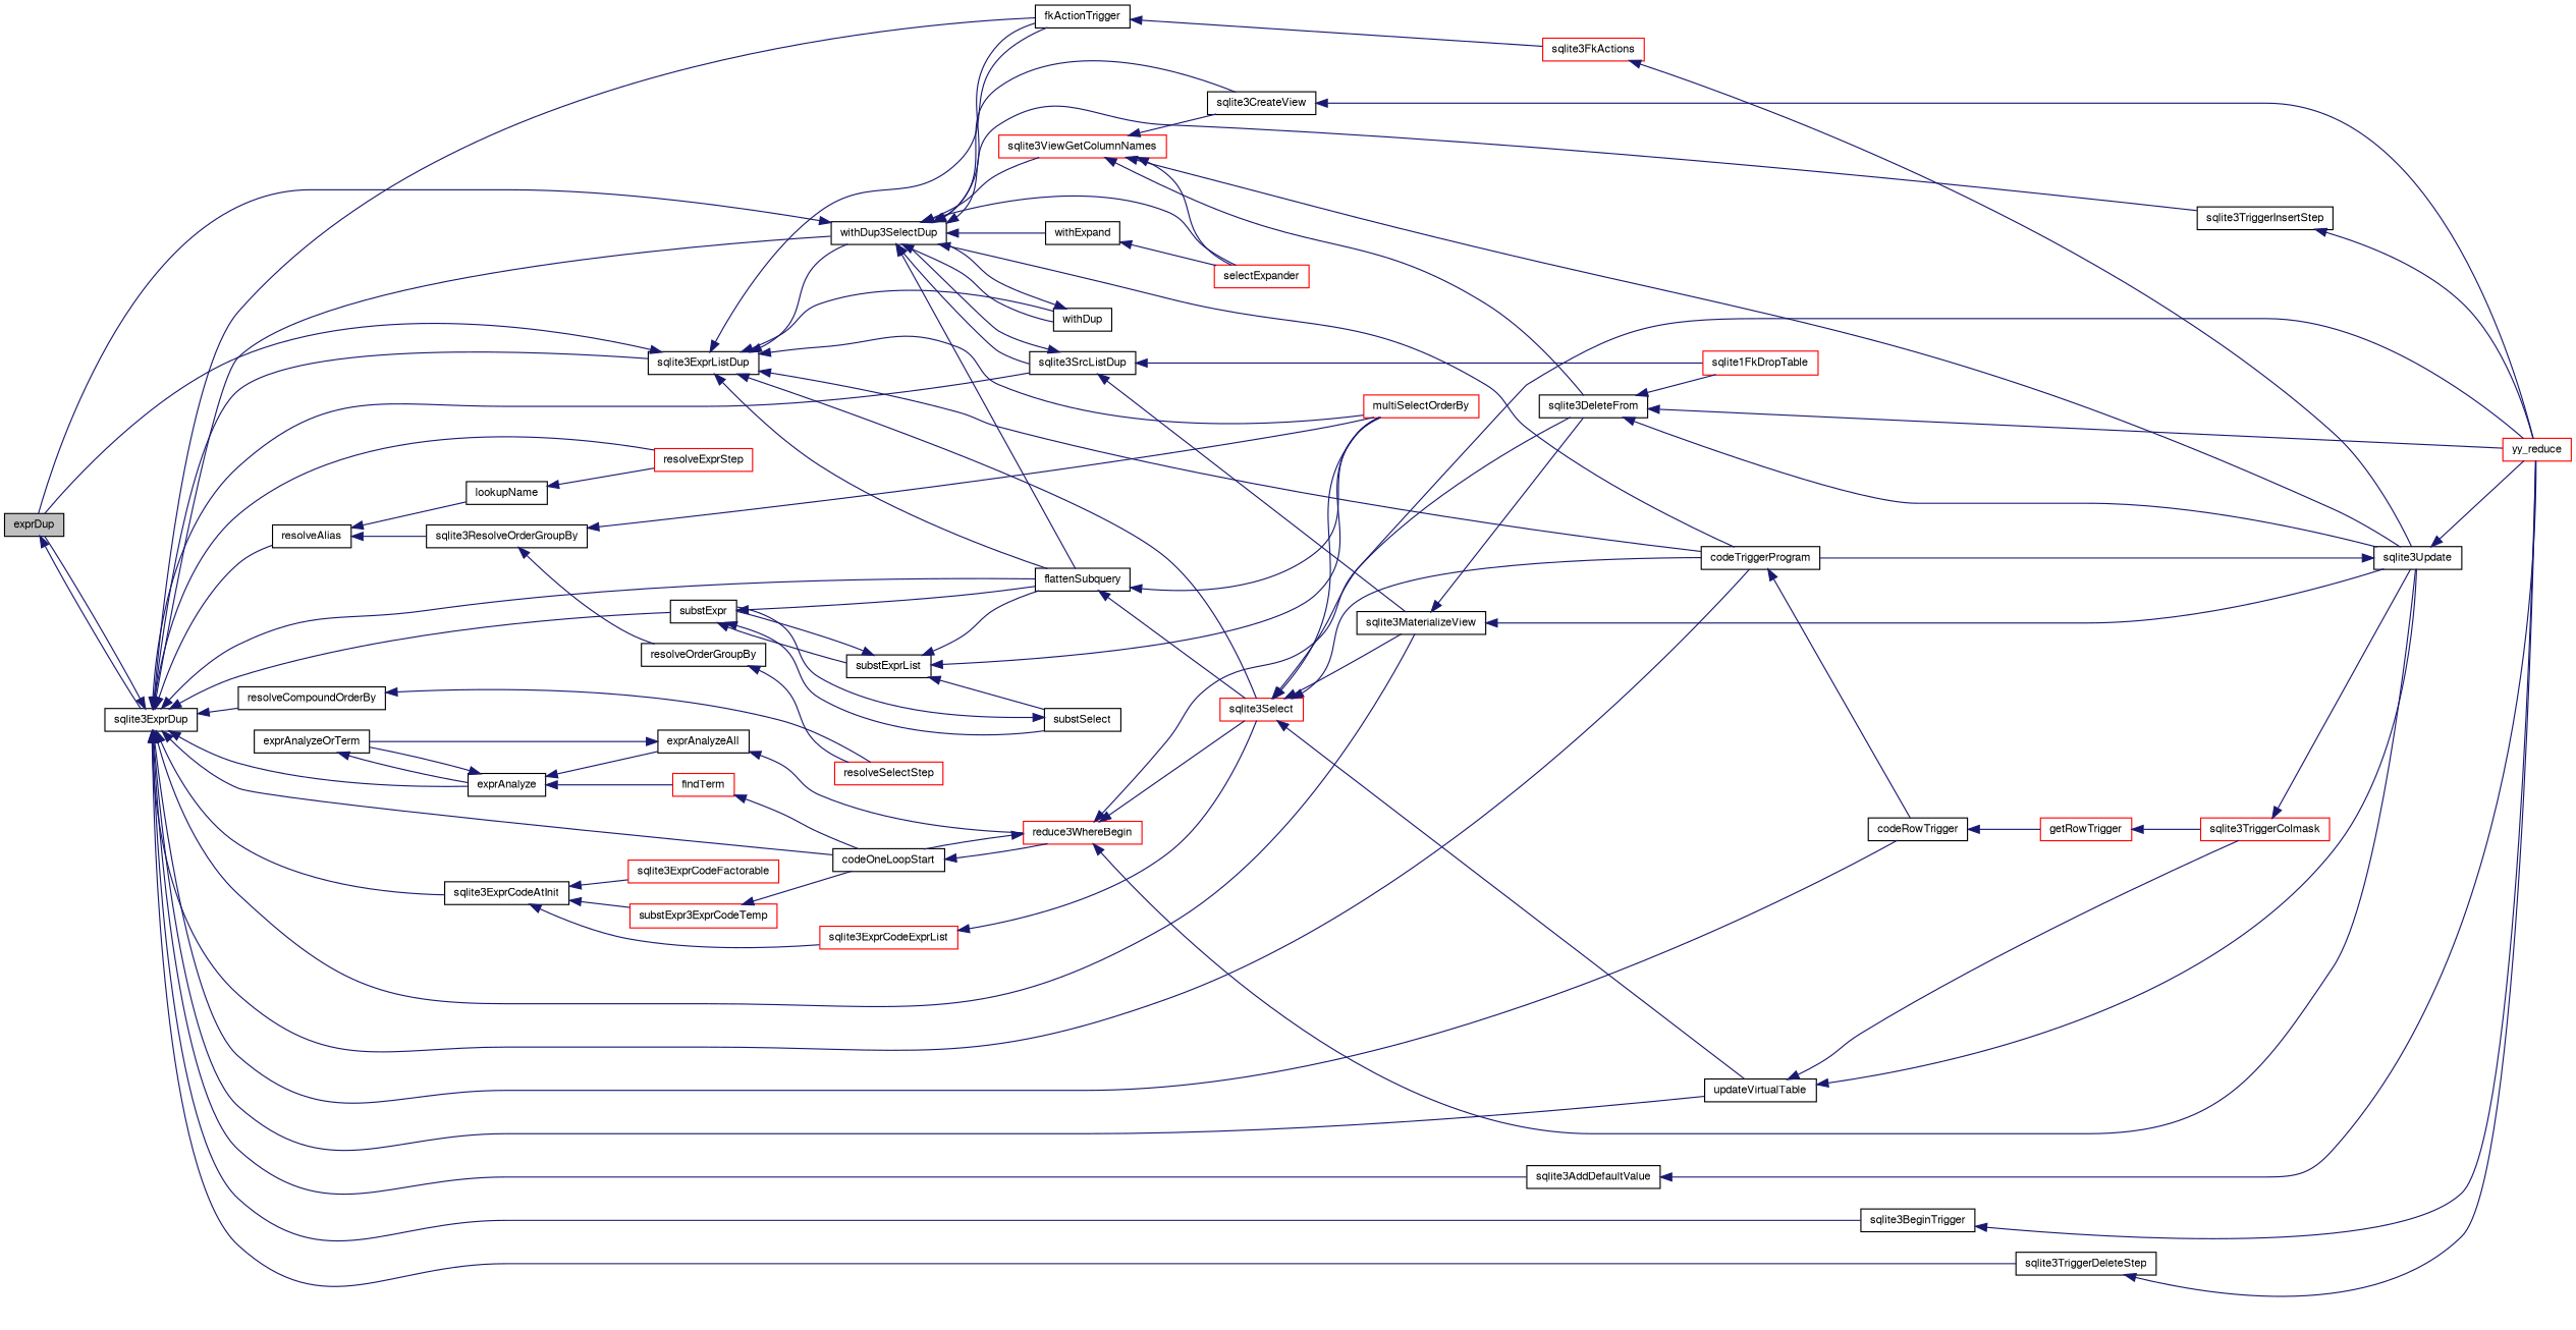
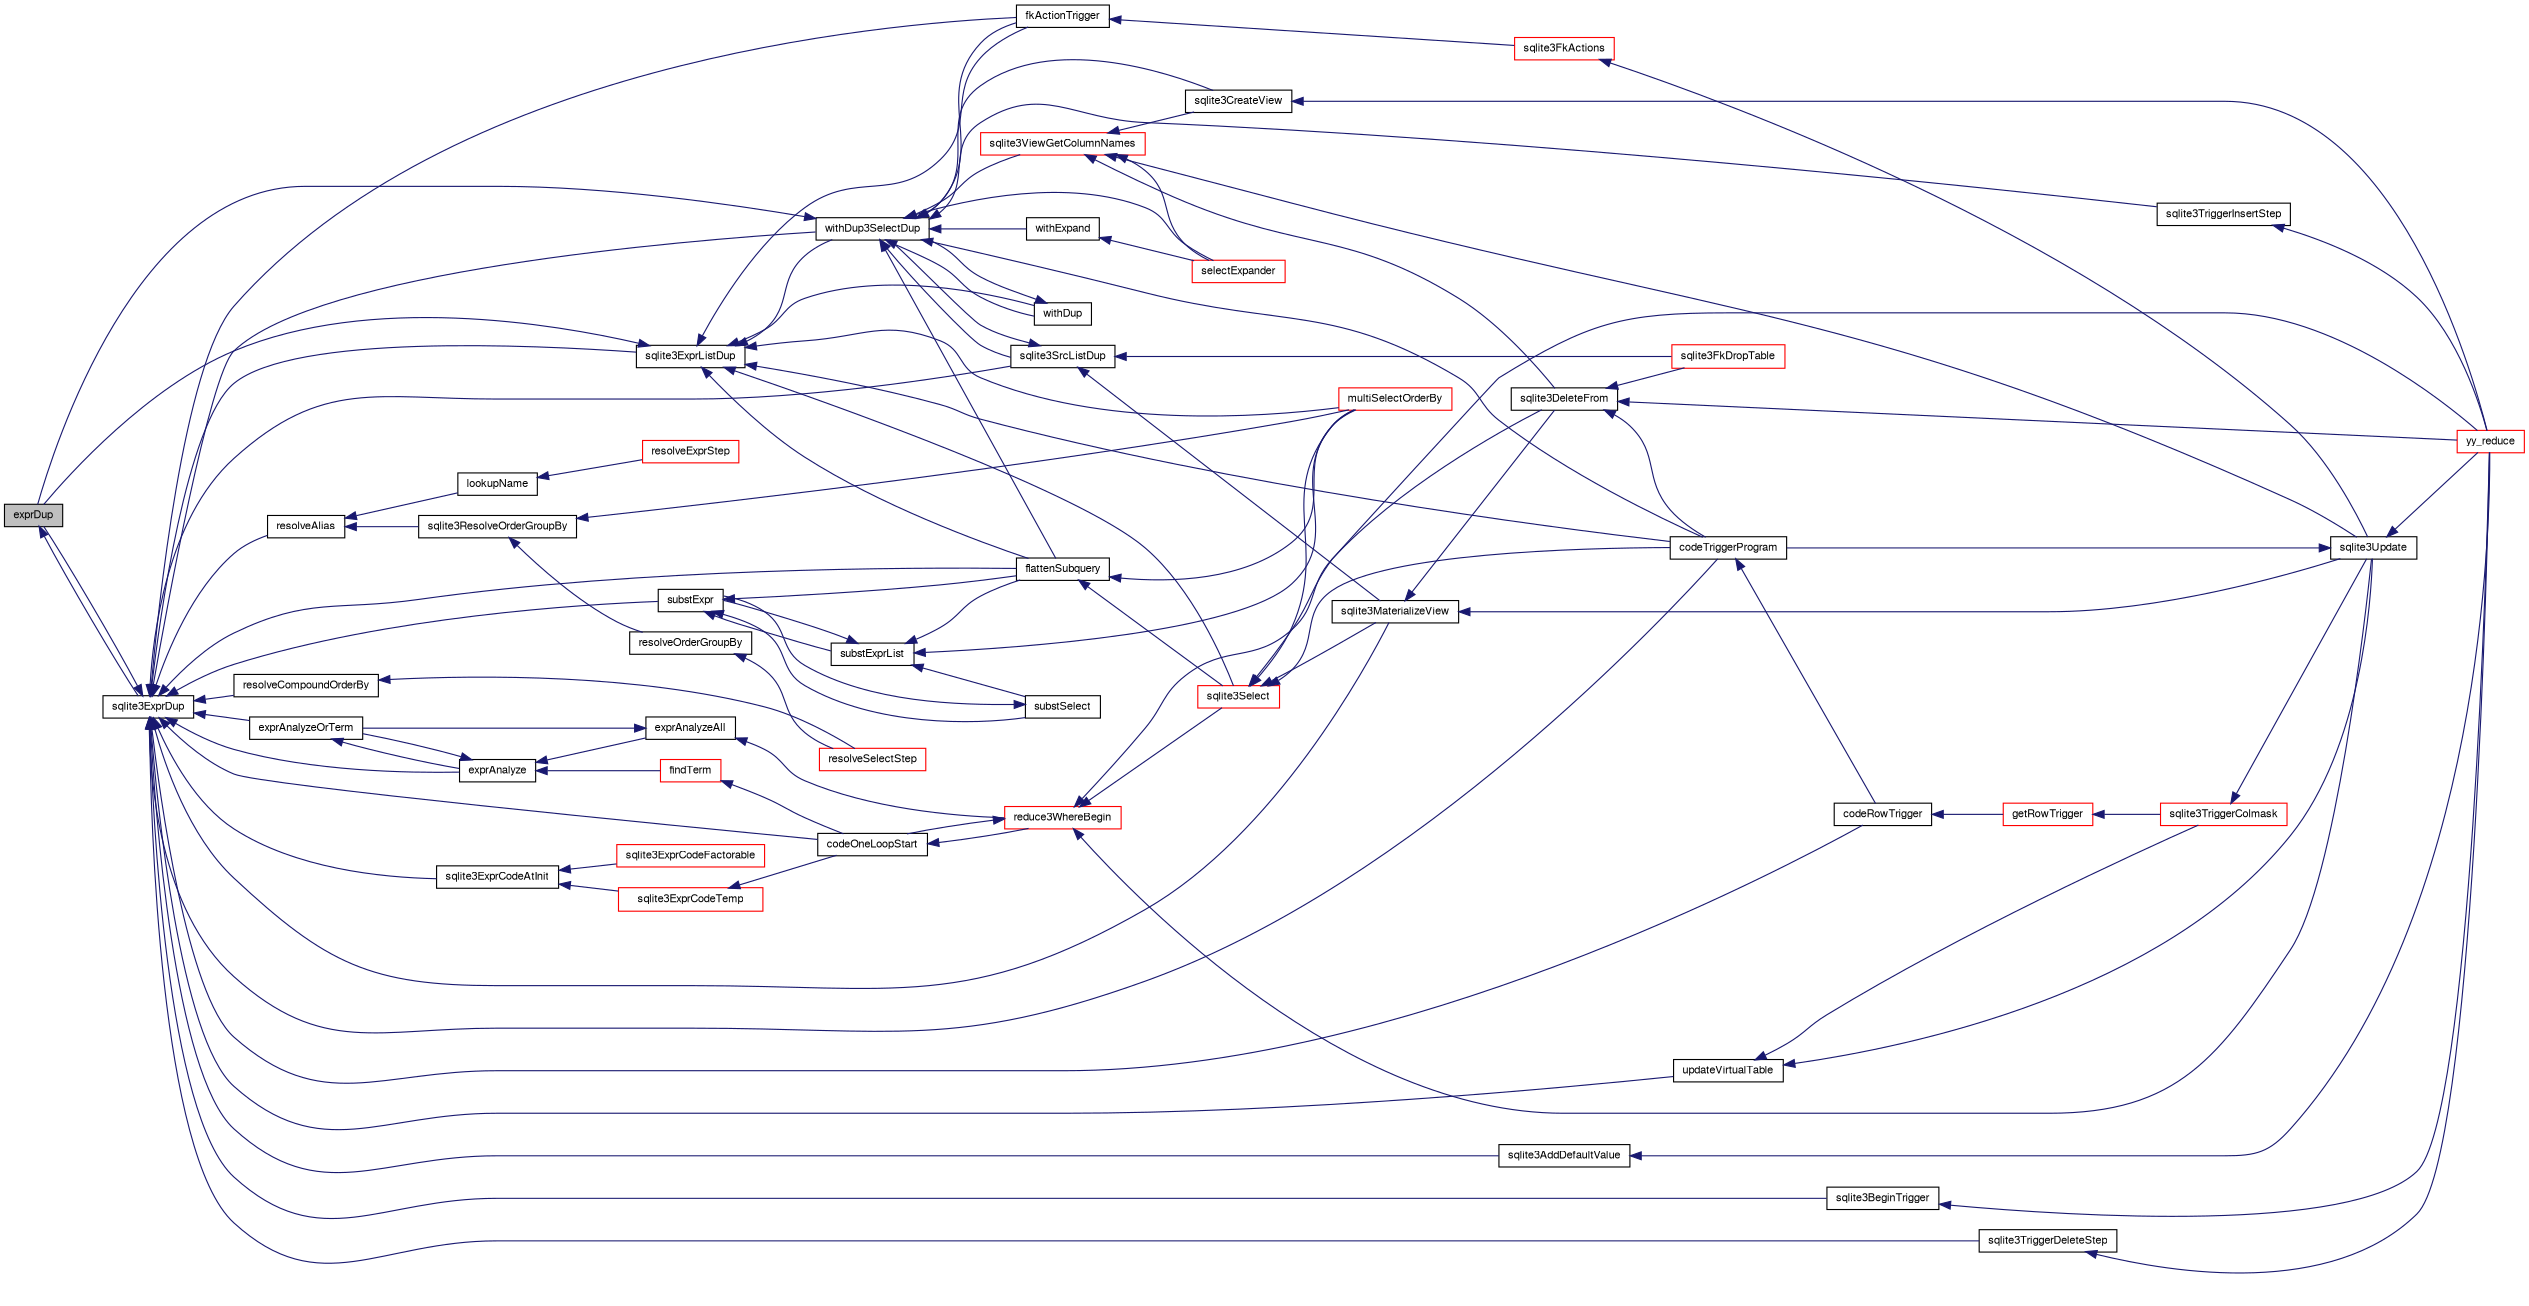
  digraph {
    rankdir=LR
    node [color=black fillcolor=white fontname=FreeSans fontsize=10 shape=record style=filled]
    edge [color=midnightblue dir=back fontname=FreeSans fontsize=10 labelfontname=FreeSans labelfontsize=10 style=solid]
    n1 [fillcolor=grey75 fontcolor=black height=0.2 label=exprDup width=0.4]
    n2 [height=0.2 label=sqlite3ExprDup width=0.4]
    n3 [height=0.2 label=resolveAlias width=0.4]
    n4 [height=0.2 label=resolveCompoundOrderBy width=0.4]
    n5 [height=0.2 label=sqlite3ExprListDup width=0.4]
    n6 [height=0.2 label=withDup3SelectDup width=0.4]
    n7 [height=0.2 label=sqlite3SrcListDup width=0.4]
    n8 [height=0.2 label=sqlite3MaterializeView width=0.4]
    n9 [height=0.2 label=codeTriggerProgram width=0.4]
    n10 [height=0.2 label=codeRowTrigger width=0.4]
    n11 [height=0.2 label=fkActionTrigger width=0.4]
    n12 [height=0.2 label=flattenSubquery width=0.4]
    n13 [height=0.2 label=updateVirtualTable width=0.4]
    n14 [height=0.2 label=sqlite3ExprCodeAtInit width=0.4]
    n15 [height=0.2 label=codeOneLoopStart width=0.4]
    n16 [height=0.2 label=sqlite3AddDefaultValue width=0.4]
    n17 [height=0.2 label=substExpr width=0.4]
    n18 [height=0.2 label=sqlite3BeginTrigger width=0.4]
    n19 [height=0.2 label=sqlite3TriggerDeleteStep width=0.4]
    n20 [height=0.2 label=exprAnalyzeOrTerm width=0.4]
    n21 [height=0.2 label=exprAnalyze width=0.4]
    n22 [height=0.2 label=lookupName width=0.4]
    n23 [height=0.2 label=sqlite3ResolveOrderGroupBy width=0.4]
    n24 [color=red height=0.2 label=resolveSelectStep width=0.4]
    n25 [color=red height=0.2 label=multiSelectOrderBy width=0.4]
    n26 [height=0.2 label=withDup width=0.4]
    n27 [color=red height=0.2 label=sqlite3Select width=0.4]
    n28 [height=0.2 label=sqlite3CreateView width=0.4]
    n29 [color=red height=0.2 label=sqlite3ViewGetColumnNames width=0.4]
    n30 [color=red height=0.2 label=selectExpander width=0.4]
    n31 [height=0.2 label=withExpand width=0.4]
    n32 [height=0.2 label=sqlite3TriggerInsertStep width=0.4]
-   n33 [color=red height=0.2 label=sqlite1FkDropTable width=0.4]
+   n33 [color=red height=0.2 label=sqlite3FkDropTable width=0.4]
    n34 [height=0.2 label=sqlite3DeleteFrom width=0.4]
    n35 [height=0.2 label=sqlite3Update width=0.4]
    n36 [color=red height=0.2 label=getRowTrigger width=0.4]
    n37 [color=red height=0.2 label=sqlite3FkActions width=0.4]
    n38 [color=red height=0.2 label=sqlite3TriggerColmask width=0.4]
-   n39 [color=red height=0.2 label=substExpr3ExprCodeTemp width=0.4]
+   n39 [color=red height=0.2 label=sqlite3ExprCodeTemp width=0.4]
    n40 [color=red height=0.2 label=sqlite3ExprCodeFactorable width=0.4]
-   n41 [color=red height=0.2 label=sqlite3ExprCodeExprList width=0.4]
    n42 [color=red height=0.2 label=reduce3WhereBegin width=0.4]
    n43 [color=red height=0.2 label=yy_reduce width=0.4]
    n44 [height=0.2 label=substExprList width=0.4]
    n45 [height=0.2 label=substSelect width=0.4]
    n46 [color=red height=0.2 label=findTerm width=0.4]
    n47 [height=0.2 label=exprAnalyzeAll width=0.4]
    n48 [color=red height=0.2 label=resolveExprStep width=0.4]
    n49 [height=0.2 label=resolveOrderGroupBy width=0.4]
    n1 -> n2
    n2 -> n1
    n2 -> n3
    n2 -> n4
    n2 -> n5
    n2 -> n6
    n2 -> n7
    n2 -> n8
    n2 -> n9
    n2 -> n10
    n2 -> n11
    n2 -> n12
    n2 -> n13
    n2 -> n14
    n2 -> n15
    n2 -> n16
    n2 -> n17
    n2 -> n18
    n2 -> n19
-   n2 -> n48
+   n2 -> n20
    n2 -> n21
    n3 -> n22
    n3 -> n23
    n4 -> n24
    n5 -> n1
    n5 -> n6
    n5 -> n9
    n5 -> n11
    n5 -> n12
    n5 -> n25
    n5 -> n26
    n5 -> n27
    n6 -> n1
    n6 -> n7
    n6 -> n9
    n6 -> n11
    n6 -> n12
    n6 -> n26
    n6 -> n28
    n6 -> n29
    n6 -> n30
    n6 -> n31
    n6 -> n32
    n7 -> n6
    n7 -> n8
    n7 -> n33
    n8 -> n34
    n8 -> n35
    n9 -> n10
    n10 -> n36
    n11 -> n37
    n12 -> n25
    n12 -> n27
    n13 -> n35
    n13 -> n38
    n14 -> n39
    n14 -> n40
-   n14 -> n41
    n15 -> n42
    n16 -> n43
    n17 -> n12
    n17 -> n44
    n17 -> n45
    n18 -> n43
    n19 -> n43
    n20 -> n21
    n21 -> n20
    n21 -> n46
    n21 -> n47
    n22 -> n48
    n23 -> n25
    n23 -> n49
    n26 -> n6
    n27 -> n8
    n27 -> n9
-   n27 -> n13
    n27 -> n25
    n27 -> n43
    n28 -> n43
    n29 -> n28
    n29 -> n30
    n29 -> n34
    n29 -> n35
    n31 -> n30
    n32 -> n43
-   n34 -> n35
+   n34 -> n9
    n34 -> n33
    n34 -> n43
    n35 -> n9
    n35 -> n43
    n36 -> n38
    n37 -> n35
    n38 -> n35
    n39 -> n15
-   n41 -> n27
    n42 -> n15
    n42 -> n27
    n42 -> n34
    n42 -> n35
    n44 -> n12
    n44 -> n17
    n44 -> n25
    n44 -> n45
    n45 -> n17
    n46 -> n15
    n47 -> n20
    n47 -> n42
    n49 -> n24
  }
